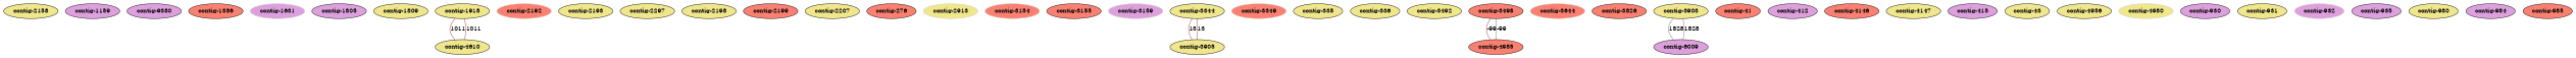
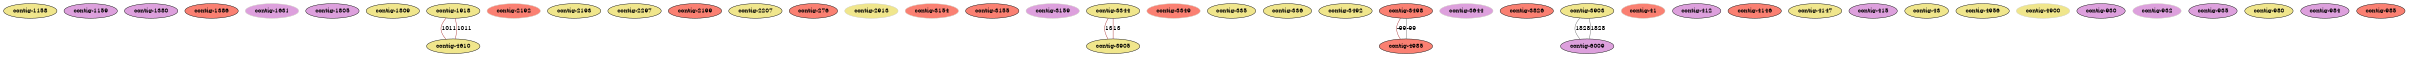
  graph {
    node [color=black fillcolor=khaki style=filled]
    edge [color=brown]
-   n1 [label="contig-2158"]
+   n1 [label="contig-1158"]
    n2 [fillcolor=plum label="contig-1159"]
-   n3 [fillcolor=plum label="contig-9380"]
+   n3 [fillcolor=plum label="contig-1380"]
    n4 [fillcolor=salmon label="contig-1386"]
    n5 [color=ivory3 fillcolor=plum label="contig-1631"]
    n6 [fillcolor=plum label="contig-1805"]
    n7 [label="contig-1809"]
    n8 [label="contig-1918"]
    n9 [label="contig-4610"]
    n10 [color=ivory3 fillcolor=salmon label="contig-2192"]
    n11 [label="contig-2193"]
    n12 [label="contig-2297"]
-   n13 [label="contig-2198"]
    n14 [fillcolor=salmon label="contig-2199"]
    n15 [label="contig-2207"]
    n16 [fillcolor=salmon label="contig-276"]
    n17 [color=ivory3 label="contig-2913"]
    n18 [color=ivory3 fillcolor=salmon label="contig-3154"]
    n19 [fillcolor=salmon label="contig-3155"]
    n20 [color=ivory3 fillcolor=plum label="contig-3159"]
    n21 [label="contig-3344"]
    n22 [label="contig-3905"]
    n23 [color=ivory3 fillcolor=salmon label="contig-3349"]
    n24 [label="contig-335"]
    n25 [label="contig-336"]
    n26 [label="contig-3492"]
    n27 [fillcolor=salmon label="contig-3498"]
    n28 [fillcolor=salmon label="contig-4985"]
-   n29 [color=ivory3 fillcolor=salmon label="contig-3644"]
+   n29 [color=ivory3 fillcolor=plum label="contig-3644"]
    n30 [fillcolor=salmon label="contig-3826"]
    n31 [label="contig-3903"]
    n32 [fillcolor=plum label="contig-6009"]
-   n33 [fillcolor=salmon label="contig-41"]
+   n33 [color=ivory3 fillcolor=salmon label="contig-41"]
    n34 [fillcolor=plum label="contig-412"]
    n35 [fillcolor=salmon label="contig-4146"]
    n36 [label="contig-4147"]
    n37 [fillcolor=plum label="contig-415"]
    n38 [label="contig-43"]
    n39 [label="contig-4956"]
-   n40 [color=ivory3 label="contig-4980"]
+   n40 [color=ivory3 label="contig-4900"]
    n41 [fillcolor=plum label="contig-930"]
-   n42 [label="contig-931"]
    n43 [color=ivory3 fillcolor=plum label="contig-932"]
    n44 [fillcolor=plum label="contig-935"]
    n45 [label="contig-980"]
    n46 [fillcolor=plum label="contig-984"]
    n47 [fillcolor=salmon label="contig-985"]
    n8 -- n9 [label=1011]
    n9 -- n8 [label=1011]
    n21 -- n22 [label=13]
    n22 -- n21 [label=13]
    n27 -- n28 [label=-99]
    n28 -- n27 [color=gray40 label=-99]
    n31 -- n32 [color=gray40 label=1828]
    n32 -- n31 [color=gray40 label=1828]
  }
